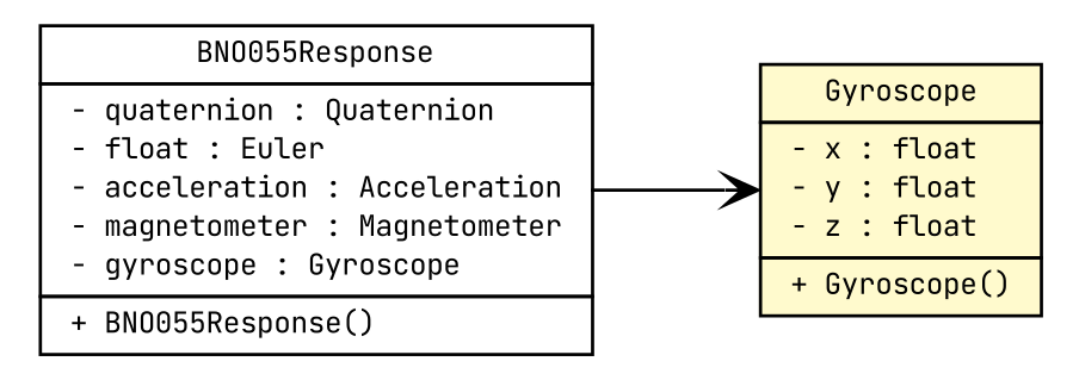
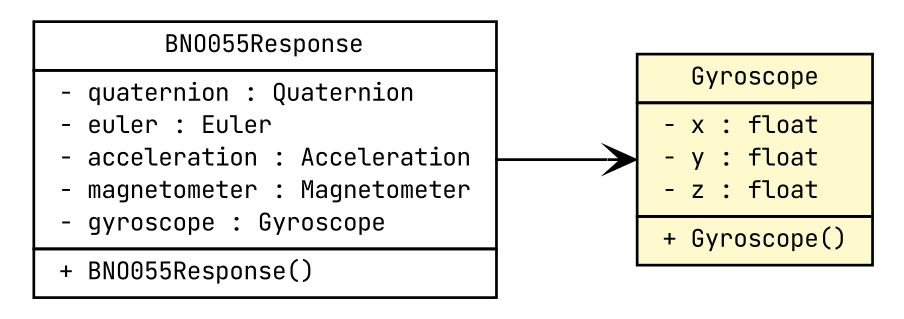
  digraph {
    nodesep=0.25
    ranksep=0.5
    rankdir=LR
    fontname="JetBrains Mono"
    node [fontcolor=black fontname="JetBrains Mono" fontsize=9.0 shape=plaintext]
-   n1 [label=<<table title="ev3dev.sensors.arduino.bn055.model.BNO055Response" border="0" cellborder="1" cellspacing="0" cellpadding="2" port="p" href="./BNO055Response.html"> 		<tr><td><table border="0" cellspacing="0" cellpadding="1"> <tr><td align="center" balign="center"> BNO055Response </td></tr> 		</table></td></tr> 		<tr><td><table border="0" cellspacing="0" cellpadding="1"> <tr><td align="left" balign="left"> - quaternion : Quaternion </td></tr> <tr><td align="left" balign="left"> - float : Euler </td></tr> <tr><td align="left" balign="left"> - acceleration : Acceleration </td></tr> <tr><td align="left" balign="left"> - magnetometer : Magnetometer </td></tr> <tr><td align="left" balign="left"> - gyroscope : Gyroscope </td></tr> 		</table></td></tr> 		<tr><td><table border="0" cellspacing="0" cellpadding="1"> <tr><td align="left" balign="left"> + BNO055Response() </td></tr> 		</table></td></tr> 		</table>>]
+   n1 [label=<<table title="ev3dev.sensors.arduino.bn055.model.BNO055Response" border="0" cellborder="1" cellspacing="0" cellpadding="2" port="p" href="./BNO055Response.html"> 		<tr><td><table border="0" cellspacing="0" cellpadding="1"> <tr><td align="center" balign="center"> BNO055Response </td></tr> 		</table></td></tr> 		<tr><td><table border="0" cellspacing="0" cellpadding="1"> <tr><td align="left" balign="left"> - quaternion : Quaternion </td></tr> <tr><td align="left" balign="left"> - euler : Euler </td></tr> <tr><td align="left" balign="left"> - acceleration : Acceleration </td></tr> <tr><td align="left" balign="left"> - magnetometer : Magnetometer </td></tr> <tr><td align="left" balign="left"> - gyroscope : Gyroscope </td></tr> 		</table></td></tr> 		<tr><td><table border="0" cellspacing="0" cellpadding="1"> <tr><td align="left" balign="left"> + BNO055Response() </td></tr> 		</table></td></tr> 		</table>>]
    n2 [label=<<table title="ev3dev.sensors.arduino.bn055.model.Gyroscope" border="0" cellborder="1" cellspacing="0" cellpadding="2" port="p" bgcolor="lemonChiffon" href="./Gyroscope.html"> 		<tr><td><table border="0" cellspacing="0" cellpadding="1"> <tr><td align="center" balign="center"> Gyroscope </td></tr> 		</table></td></tr> 		<tr><td><table border="0" cellspacing="0" cellpadding="1"> <tr><td align="left" balign="left"> - x : float </td></tr> <tr><td align="left" balign="left"> - y : float </td></tr> <tr><td align="left" balign="left"> - z : float </td></tr> 		</table></td></tr> 		<tr><td><table border="0" cellspacing="0" cellpadding="1"> <tr><td align="left" balign="left"> + Gyroscope() </td></tr> 		</table></td></tr> 		</table>>]
    n1 -> n2 [arrowhead=open color=black fontcolor=black fontname="JetBrains Mono" fontsize=10.0 headport=p labelfontname=Helvetica labelfontsize=10 tailport=p]
  }
